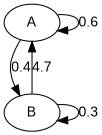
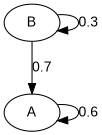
  digraph {
    fontname="Liberation Sans"
    node [fontname="Liberation Sans"]
    edge [fontname="Liberation Sans"]
    A
    B
    A -> A [label=0.6]
-   A -> B [label=0.4 labeljust=r]
-   B -> A [label=4.7]
+   B -> A [label=0.7]
    B -> B [label=0.3]
  }
